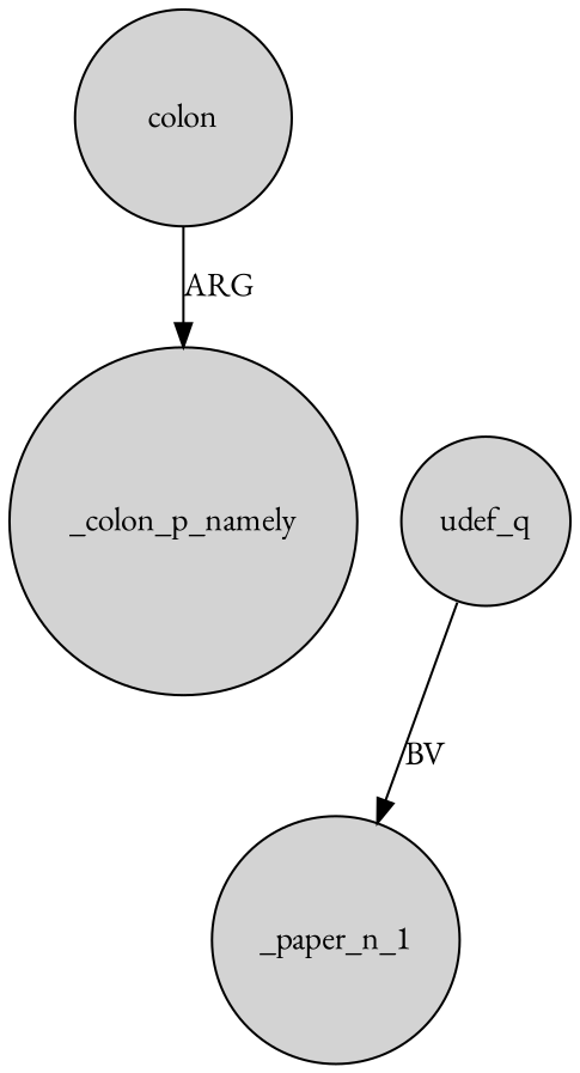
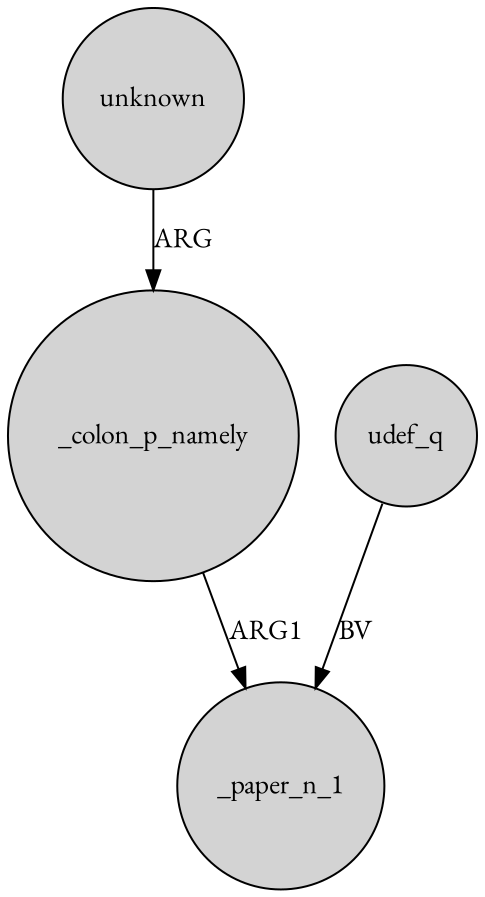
  digraph {
    fontname="EB Garamond"
    node [fontname="EB Garamond" shape=circle style=filled]
    edge [fontname="EB Garamond"]
-   unknown [label=colon]
+   unknown
    _colon_p_namely
    udef_q
    _paper_n_1
    unknown -> _colon_p_namely [label=ARG]
+   _colon_p_namely -> _paper_n_1 [label=ARG1]
    udef_q -> _paper_n_1 [label=BV]
  }
